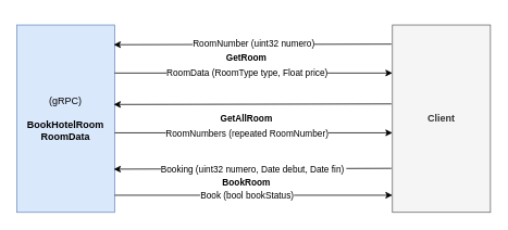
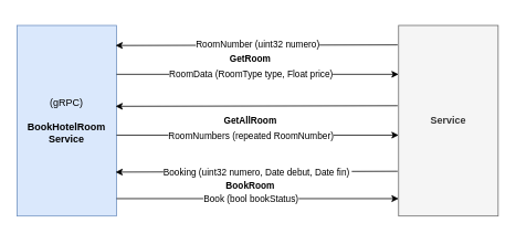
  <mxCell id="0" />
  <mxCell id="1" parent="0" />
- <mxCell id="2" value="(gRPC)&lt;br&gt;&lt;br&gt;&lt;b&gt;BookHotelRoom&lt;br&gt;RoomData&lt;/b&gt;" style="rounded=0;whiteSpace=wrap;html=1;fillColor=#dae8fc;strokeColor=#6c8ebf;" parent="1" vertex="1"><mxGeometry x="20" y="30" width="120" height="230" as="geometry" /></mxCell>
+ <mxCell id="2" value="(gRPC)&lt;br&gt;&lt;br&gt;&lt;b&gt;BookHotelRoom&lt;br&gt;Service&lt;/b&gt;" style="rounded=0;whiteSpace=wrap;html=1;fillColor=#dae8fc;strokeColor=#6c8ebf;" parent="1" vertex="1"><mxGeometry x="20" y="30" width="120" height="230" as="geometry" /></mxCell>
  <mxCell id="3" value="" style="shape=image;verticalLabelPosition=bottom;labelBackgroundColor=#ffffff;verticalAlign=top;aspect=fixed;imageAspect=0;image=https://grpc.io/img/logos/grpc-icon-color.png;" parent="1" vertex="1"><mxGeometry x="30" y="20" width="100" height="100" as="geometry" /></mxCell>
- <mxCell id="4" value="&lt;b&gt;Client&lt;/b&gt;" style="rounded=0;whiteSpace=wrap;html=1;fillColor=#f5f5f5;fontColor=#333333;strokeColor=#666666;" parent="1" vertex="1"><mxGeometry x="480" y="30" width="120" height="230" as="geometry" /></mxCell>
+ <mxCell id="4" value="&lt;b&gt;Service&lt;/b&gt;" style="rounded=0;whiteSpace=wrap;html=1;fillColor=#f5f5f5;fontColor=#333333;strokeColor=#666666;" parent="1" vertex="1"><mxGeometry x="480" y="30" width="120" height="230" as="geometry" /></mxCell>
  <mxCell id="5" value="" style="endArrow=classic;html=1;rounded=0;exitX=-0.01;exitY=0.15;exitDx=0;exitDy=0;exitPerimeter=0;entryX=0.99;entryY=0.153;entryDx=0;entryDy=0;entryPerimeter=0;" parent="1" edge="1"><mxGeometry width="50" height="50" relative="1" as="geometry"><mxPoint x="478.8" y="53.5" as="sourcePoint" /><mxPoint x="138.8" y="54.19" as="targetPoint" /></mxGeometry></mxCell>
  <mxCell id="6" value="&lt;b&gt;GetRoom&lt;/b&gt;" style="edgeLabel;html=1;align=center;verticalAlign=middle;resizable=0;points=[];" parent="5" vertex="1" connectable="0"><mxGeometry x="0.073" y="-1" relative="1" as="geometry"><mxPoint x="4" y="17" as="offset" /></mxGeometry></mxCell>
  <mxCell id="7" value="RoomNumber (uint32 numero)" style="edgeLabel;html=1;align=center;verticalAlign=middle;resizable=0;points=[];" parent="5" vertex="1" connectable="0"><mxGeometry x="0.082" relative="1" as="geometry"><mxPoint x="15" y="-1" as="offset" /></mxGeometry></mxCell>
  <mxCell id="8" value="" style="endArrow=classic;html=1;rounded=0;exitX=1;exitY=0.25;exitDx=0;exitDy=0;entryX=0;entryY=0.25;entryDx=0;entryDy=0;" parent="1" edge="1"><mxGeometry width="50" height="50" relative="1" as="geometry"><mxPoint x="140" y="89" as="sourcePoint" /><mxPoint x="480" y="89" as="targetPoint" /></mxGeometry></mxCell>
  <mxCell id="9" value="RoomData (RoomType type, Float price)" style="edgeLabel;html=1;align=center;verticalAlign=middle;resizable=0;points=[];" parent="8" vertex="1" connectable="0"><mxGeometry x="0.05" relative="1" as="geometry"><mxPoint x="-18" y="-1" as="offset" /></mxGeometry></mxCell>
  <mxCell id="10" value="" style="endArrow=classic;html=1;rounded=0;exitX=-0.01;exitY=0.15;exitDx=0;exitDy=0;exitPerimeter=0;entryX=0.99;entryY=0.153;entryDx=0;entryDy=0;entryPerimeter=0;" parent="1" edge="1"><mxGeometry width="50" height="50" relative="1" as="geometry"><mxPoint x="478.8" y="206" as="sourcePoint" /><mxPoint x="138.8" y="206.99" as="targetPoint" /></mxGeometry></mxCell>
  <mxCell id="11" value="&lt;b&gt;BookRoom&lt;/b&gt;" style="edgeLabel;html=1;align=center;verticalAlign=middle;resizable=0;points=[];" parent="10" vertex="1" connectable="0"><mxGeometry x="0.073" y="-1" relative="1" as="geometry"><mxPoint x="4" y="17" as="offset" /></mxGeometry></mxCell>
  <mxCell id="12" value="Booking (uint32 numero, Date debut, Date fin)&amp;nbsp;" style="edgeLabel;html=1;align=center;verticalAlign=middle;resizable=0;points=[];" parent="10" vertex="1" connectable="0"><mxGeometry x="0.082" relative="1" as="geometry"><mxPoint x="15" as="offset" /></mxGeometry></mxCell>
  <mxCell id="13" value="" style="endArrow=classic;html=1;rounded=0;exitX=1;exitY=0.25;exitDx=0;exitDy=0;entryX=0;entryY=0.25;entryDx=0;entryDy=0;" parent="1" edge="1"><mxGeometry width="50" height="50" relative="1" as="geometry"><mxPoint x="140" y="239" as="sourcePoint" /><mxPoint x="480" y="239" as="targetPoint" /></mxGeometry></mxCell>
  <mxCell id="14" value="Book (bool bookStatus)" style="edgeLabel;html=1;align=center;verticalAlign=middle;resizable=0;points=[];" parent="13" vertex="1" connectable="0"><mxGeometry x="0.05" relative="1" as="geometry"><mxPoint x="-18" as="offset" /></mxGeometry></mxCell>
  <mxCell id="15" value="" style="endArrow=classic;html=1;rounded=0;exitX=-0.01;exitY=0.15;exitDx=0;exitDy=0;exitPerimeter=0;entryX=0.99;entryY=0.153;entryDx=0;entryDy=0;entryPerimeter=0;" edge="1" parent="1"><mxGeometry width="50" height="50" relative="1" as="geometry"><mxPoint x="478.8" y="126.91" as="sourcePoint" /><mxPoint x="138.8" y="127.6" as="targetPoint" /></mxGeometry></mxCell>
  <mxCell id="16" value="&lt;b&gt;GetAllRoom&lt;/b&gt;" style="edgeLabel;html=1;align=center;verticalAlign=middle;resizable=0;points=[];" vertex="1" connectable="0" parent="15"><mxGeometry x="0.073" y="-1" relative="1" as="geometry"><mxPoint x="4" y="18" as="offset" /></mxGeometry></mxCell>
  <mxCell id="17" value="" style="endArrow=classic;html=1;rounded=0;exitX=1;exitY=0.25;exitDx=0;exitDy=0;entryX=0;entryY=0.25;entryDx=0;entryDy=0;" edge="1" parent="1"><mxGeometry width="50" height="50" relative="1" as="geometry"><mxPoint x="140" y="162.41" as="sourcePoint" /><mxPoint x="480" y="162.41" as="targetPoint" /></mxGeometry></mxCell>
  <mxCell id="18" value="RoomNumbers (repeated RoomNumber)" style="edgeLabel;html=1;align=center;verticalAlign=middle;resizable=0;points=[];" vertex="1" connectable="0" parent="17"><mxGeometry x="0.05" relative="1" as="geometry"><mxPoint x="-18" as="offset" /></mxGeometry></mxCell>
